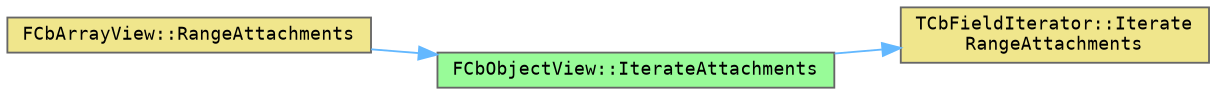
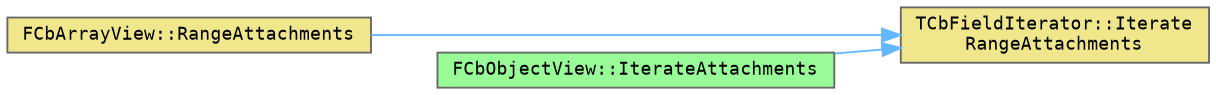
  digraph {
    fontname="DejaVu Sans Mono"
    rankdir=RL
    node [color=grey40 fillcolor=khaki fontname="DejaVu Sans Mono" fontsize=10 shape=box style=filled]
    edge [color=steelblue1 dir=back fontname="DejaVu Sans Mono" fontsize=10 labelfontname=Helvetica labelfontsize=10 style=solid]
    n1 [color=gray40 fontcolor=black height=0.2 label="TCbFieldIterator::Iterate\lRangeAttachments" width=0.4]
    n2 [height=0.2 label="FCbArrayView::RangeAttachments" width=0.4]
    n3 [fillcolor=palegreen height=0.2 label="FCbObjectView::IterateAttachments" width=0.4]
-   n3 -> n2
+   n1 -> n2
    n1 -> n3
  }
